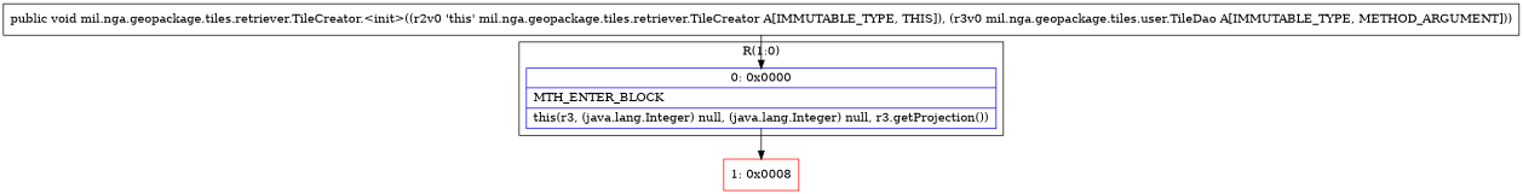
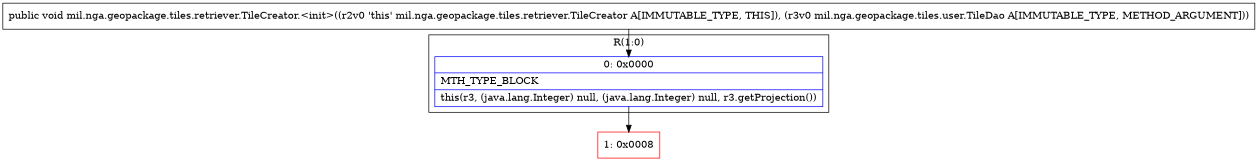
  digraph {
    node [shape=record]
-   n1 [color=blue label="{0\:\ 0x0000|MTH_ENTER_BLOCK\l|this(r3, (java.lang.Integer) null, (java.lang.Integer) null, r3.getProjection())\l}"]
+   n1 [color=blue label="{0\:\ 0x0000|MTH_TYPE_BLOCK\l|this(r3, (java.lang.Integer) null, (java.lang.Integer) null, r3.getProjection())\l}"]
    n2 [color=red label="{1\:\ 0x0008}"]
    n3 [label="{public void mil.nga.geopackage.tiles.retriever.TileCreator.\<init\>((r2v0 'this' mil.nga.geopackage.tiles.retriever.TileCreator A[IMMUTABLE_TYPE, THIS]), (r3v0 mil.nga.geopackage.tiles.user.TileDao A[IMMUTABLE_TYPE, METHOD_ARGUMENT])) }"]
    subgraph cluster_1 {
      label="R(1:0)"
      n1
    }
    n1 -> n2
    n3 -> n1
  }
